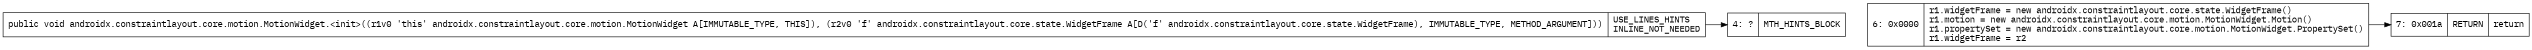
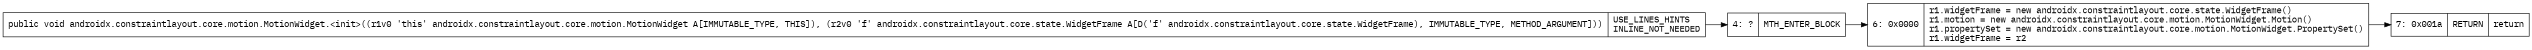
  digraph {
    fontname="IBM Plex Mono"
    rankdir=LR
    node [fontname="IBM Plex Mono" shape=record]
    edge [fontname="IBM Plex Mono"]
-   n1 [label="{4\:\ ?|MTH_HINTS_BLOCK\l}"]
+   n1 [label="{4\:\ ?|MTH_ENTER_BLOCK\l}"]
    n2 [label="{6\:\ 0x0000|r1.widgetFrame = new androidx.constraintlayout.core.state.WidgetFrame()\lr1.motion = new androidx.constraintlayout.core.motion.MotionWidget.Motion()\lr1.propertySet = new androidx.constraintlayout.core.motion.MotionWidget.PropertySet()\lr1.widgetFrame = r2\l}"]
    n3 [label="{7\:\ 0x001a|RETURN\l|return\l}"]
    n4 [label="{public void androidx.constraintlayout.core.motion.MotionWidget.\<init\>((r1v0 'this' androidx.constraintlayout.core.motion.MotionWidget A[IMMUTABLE_TYPE, THIS]), (r2v0 'f' androidx.constraintlayout.core.state.WidgetFrame A[D('f' androidx.constraintlayout.core.state.WidgetFrame), IMMUTABLE_TYPE, METHOD_ARGUMENT]))  | USE_LINES_HINTS\lINLINE_NOT_NEEDED\l}"]
+   n1 -> n2
    n2 -> n3
    n4 -> n1
  }
